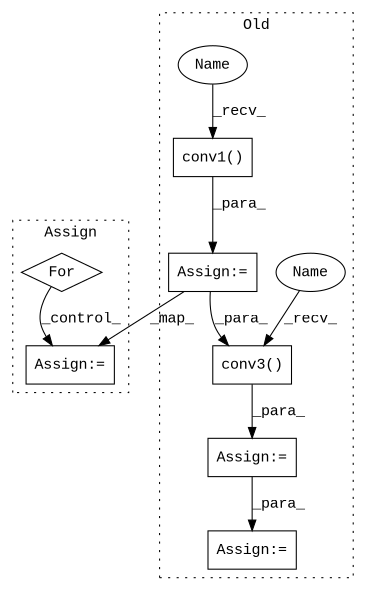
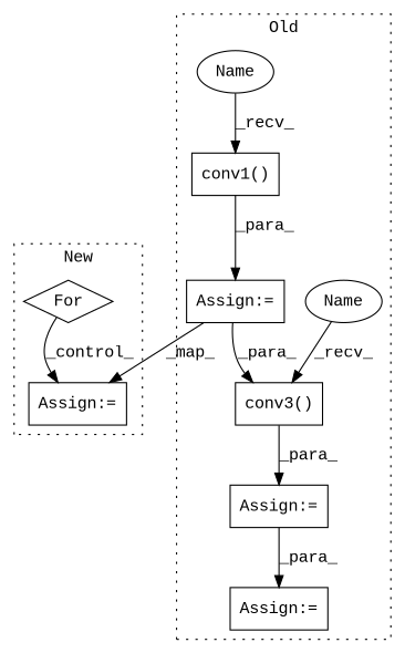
  digraph {
    fontname="Liberation Mono"
    node [a=68 l=3 shape=box fontname="Liberation Mono"]
    edge [fontname="Liberation Mono"]
    n1 [a=75 l="11,1" label="conv3()" s="6718,6736"]
    n2 [label="Assign:=" s=6715]
    n3 [a=75 l="11,1" label="conv1()" s="6648,6660"]
    n4 [label="Assign:=" s=6677]
    n5 [label="Assign:=" s=7552]
    n6 [a=87 l=4 label=Name s=6718 shape=ellipse]
    n7 [a=87 l=4 label=Name s=6648 shape=ellipse]
    n8 [a=107 l="4,14" label=For s="4891,4935" shape=diamond]
    n9 [label="Assign:=" s=4996]
    subgraph cluster_1 {
      label=Old
      style=dotted
      n1
      n2
      n3
      n4
      n5
      n6
      n7
    }
    subgraph cluster_2 {
-     label=Assign
+     label=New
      style=dotted
      n8
      n9
    }
    n1 -> n2 [label=_para_]
    n2 -> n5 [label=_para_]
    n3 -> n4 [label=_para_]
    n4 -> n1 [label=_para_]
    n4 -> n9 [label=_map_]
    n6 -> n1 [label=_recv_]
    n7 -> n3 [label=_recv_]
    n8 -> n9 [label=_control_]
  }
